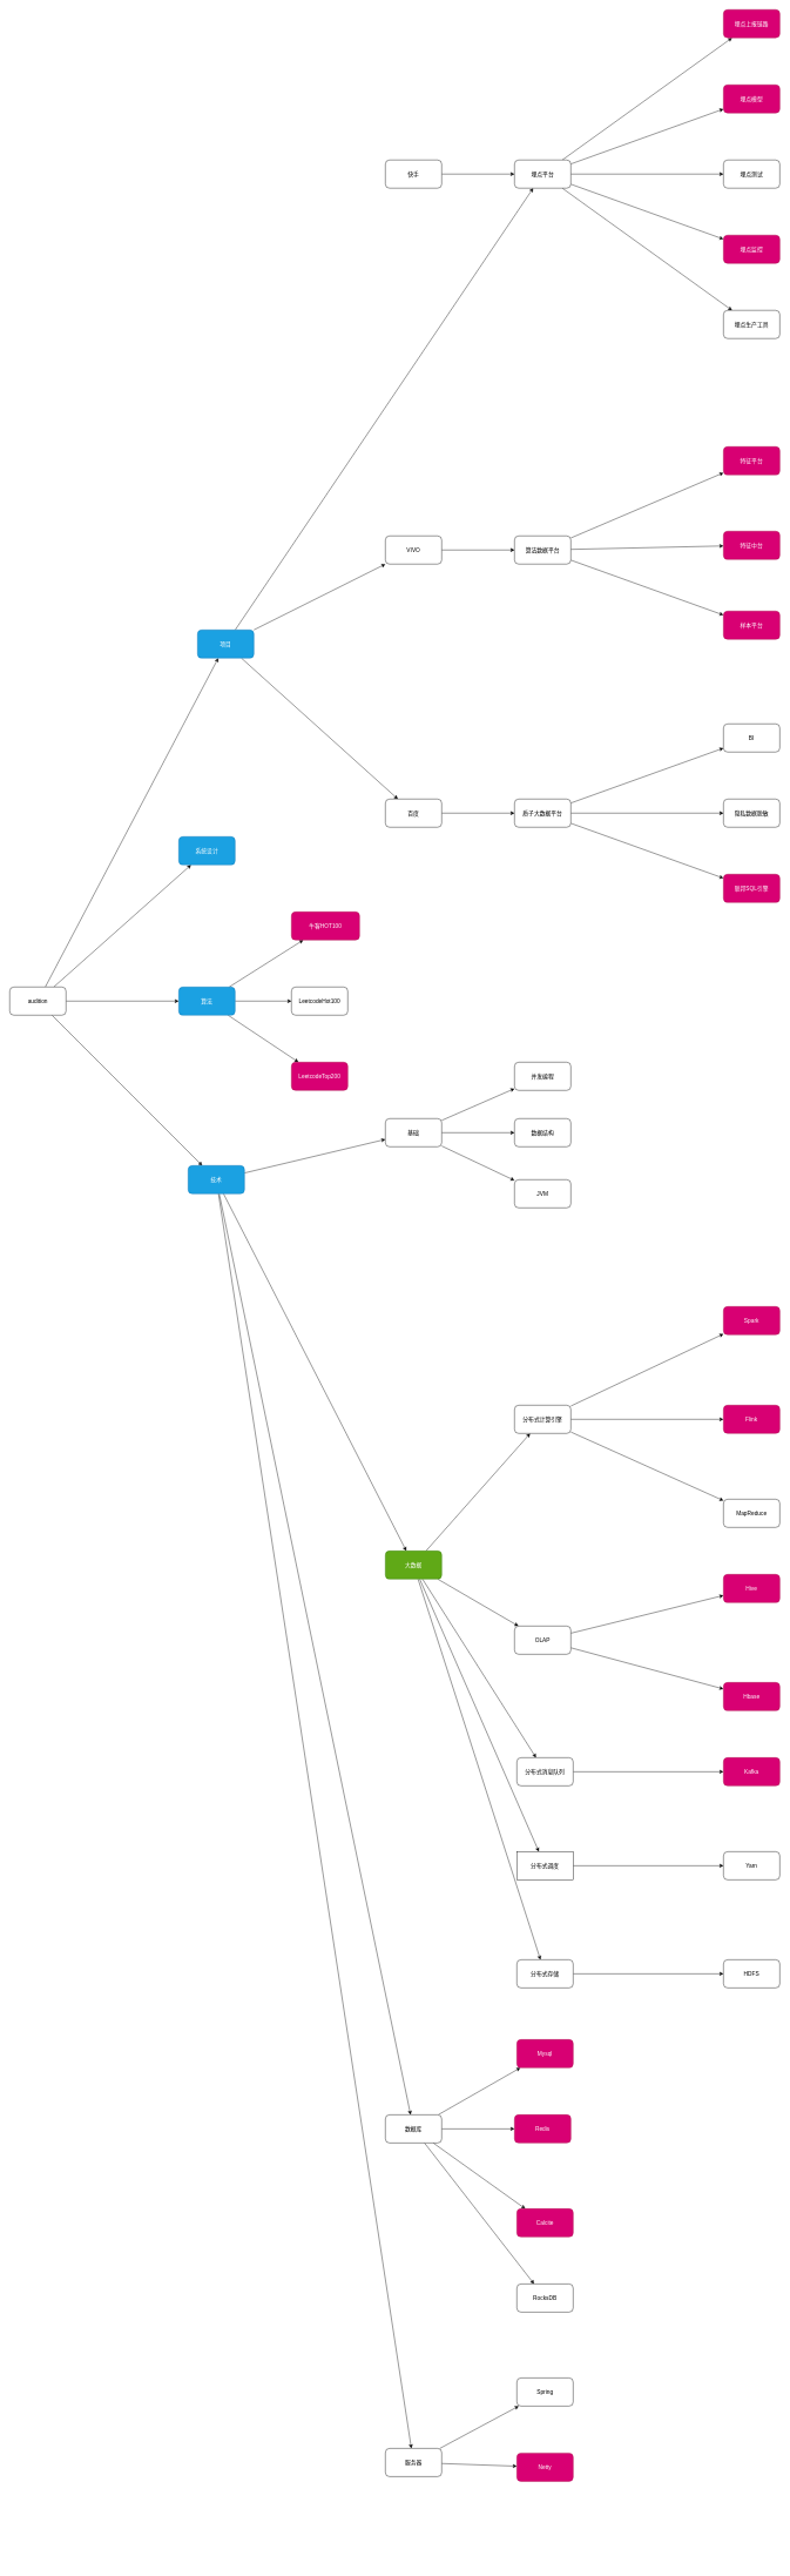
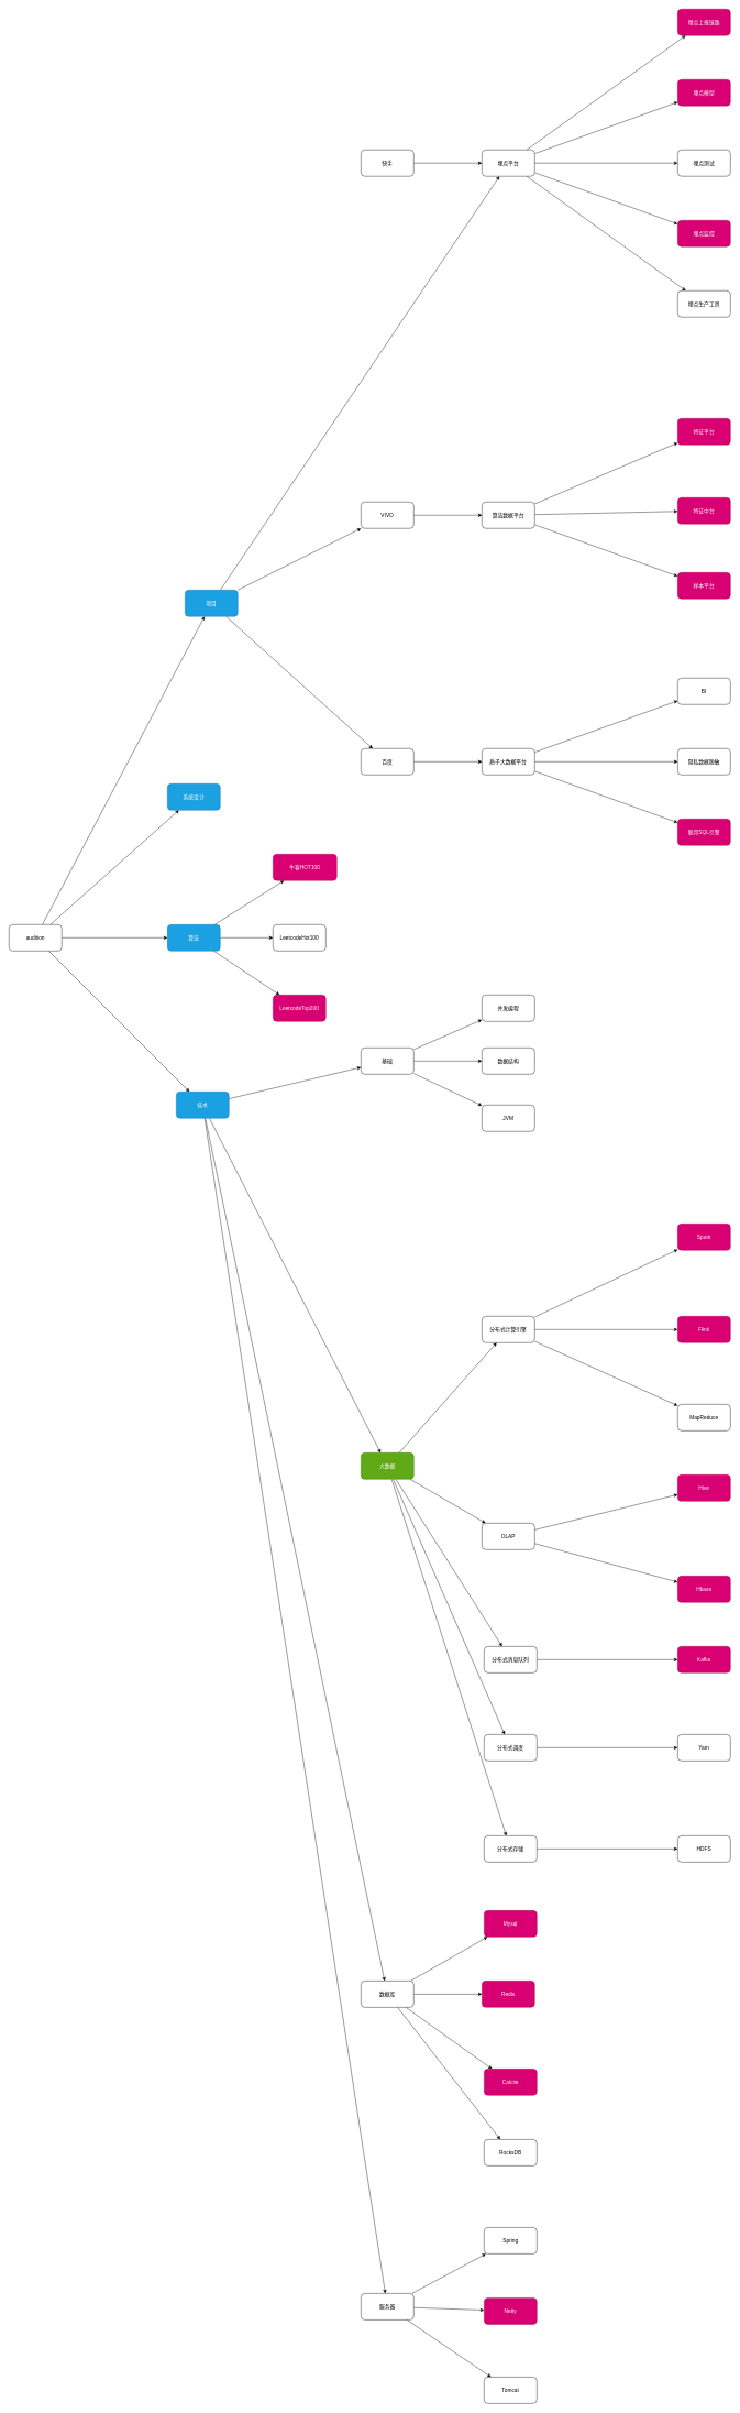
  <mxCell id="0" />
  <mxCell id="1" parent="0" />
  <mxCell id="2" value="" style="rounded=0;orthogonalLoop=1;jettySize=auto;html=1;" parent="1" source="6" target="10" edge="1"><mxGeometry relative="1" as="geometry" /></mxCell>
  <mxCell id="3" value="" style="rounded=0;orthogonalLoop=1;jettySize=auto;html=1;" parent="1" source="6" target="14" edge="1"><mxGeometry relative="1" as="geometry" /></mxCell>
  <mxCell id="4" value="" style="rounded=0;orthogonalLoop=1;jettySize=auto;html=1;" parent="1" source="6" target="19" edge="1"><mxGeometry relative="1" as="geometry" /></mxCell>
  <mxCell id="5" value="" style="rounded=0;orthogonalLoop=1;jettySize=auto;html=1;" edge="1" parent="1" source="6" target="105"><mxGeometry relative="1" as="geometry" /></mxCell>
  <mxCell id="6" value="audition" style="rounded=1;whiteSpace=wrap;html=1;" parent="1" vertex="1"><mxGeometry x="20" y="2100" width="120" height="60" as="geometry" /></mxCell>
  <mxCell id="7" value="" style="rounded=0;orthogonalLoop=1;jettySize=auto;html=1;" parent="1" source="10" target="51" edge="1"><mxGeometry relative="1" as="geometry" /></mxCell>
  <mxCell id="8" value="" style="rounded=0;orthogonalLoop=1;jettySize=auto;html=1;" parent="1" source="10" target="52" edge="1"><mxGeometry relative="1" as="geometry" /></mxCell>
  <mxCell id="9" value="" style="rounded=0;orthogonalLoop=1;jettySize=auto;html=1;" parent="1" source="10" target="53" edge="1"><mxGeometry relative="1" as="geometry" /></mxCell>
  <mxCell id="10" value="算法" style="rounded=1;whiteSpace=wrap;html=1;fillColor=#1ba1e2;fontColor=#ffffff;strokeColor=#006EAF;" parent="1" vertex="1"><mxGeometry x="380" y="2100" width="120" height="60" as="geometry" /></mxCell>
  <mxCell id="11" value="" style="rounded=0;orthogonalLoop=1;jettySize=auto;html=1;" parent="1" source="14" target="31" edge="1"><mxGeometry relative="1" as="geometry" /></mxCell>
  <mxCell id="12" value="" style="rounded=0;orthogonalLoop=1;jettySize=auto;html=1;" parent="1" source="14" target="23" edge="1"><mxGeometry relative="1" as="geometry" /></mxCell>
  <mxCell id="13" value="" style="rounded=0;orthogonalLoop=1;jettySize=auto;html=1;" parent="1" source="14" target="25" edge="1"><mxGeometry relative="1" as="geometry" /></mxCell>
  <mxCell id="14" value="项目" style="rounded=1;whiteSpace=wrap;html=1;fillColor=#1ba1e2;fontColor=#ffffff;strokeColor=#006EAF;" parent="1" vertex="1"><mxGeometry x="420" y="1340" width="120" height="60" as="geometry" /></mxCell>
  <mxCell id="15" value="" style="rounded=0;orthogonalLoop=1;jettySize=auto;html=1;" parent="1" source="19" target="57" edge="1"><mxGeometry relative="1" as="geometry" /></mxCell>
  <mxCell id="16" value="" style="rounded=0;orthogonalLoop=1;jettySize=auto;html=1;" parent="1" source="19" target="63" edge="1"><mxGeometry relative="1" as="geometry" /></mxCell>
  <mxCell id="17" value="" style="rounded=0;orthogonalLoop=1;jettySize=auto;html=1;" parent="1" source="19" target="68" edge="1"><mxGeometry relative="1" as="geometry" /></mxCell>
  <mxCell id="18" value="" style="rounded=0;orthogonalLoop=1;jettySize=auto;html=1;" edge="1" parent="1" source="19" target="100"><mxGeometry relative="1" as="geometry" /></mxCell>
  <mxCell id="19" value="技术" style="rounded=1;whiteSpace=wrap;html=1;fillColor=#1ba1e2;fontColor=#ffffff;strokeColor=#006EAF;" parent="1" vertex="1"><mxGeometry x="400" y="2480" width="120" height="60" as="geometry" /></mxCell>
  <mxCell id="20" value="" style="rounded=0;orthogonalLoop=1;jettySize=auto;html=1;" parent="1" source="21" target="31" edge="1"><mxGeometry relative="1" as="geometry" /></mxCell>
  <mxCell id="21" value="快手" style="rounded=1;whiteSpace=wrap;html=1;" parent="1" vertex="1"><mxGeometry x="820" y="340" width="120" height="60" as="geometry" /></mxCell>
  <mxCell id="22" value="" style="edgeStyle=orthogonalEdgeStyle;rounded=0;orthogonalLoop=1;jettySize=auto;html=1;" parent="1" source="23" target="46" edge="1"><mxGeometry relative="1" as="geometry" /></mxCell>
  <mxCell id="23" value="VIVO" style="rounded=1;whiteSpace=wrap;html=1;" parent="1" vertex="1"><mxGeometry x="820" y="1140" width="120" height="60" as="geometry" /></mxCell>
  <mxCell id="24" value="" style="rounded=0;orthogonalLoop=1;jettySize=auto;html=1;" parent="1" source="25" target="40" edge="1"><mxGeometry relative="1" as="geometry" /></mxCell>
  <mxCell id="25" value="百度" style="rounded=1;whiteSpace=wrap;html=1;" parent="1" vertex="1"><mxGeometry x="820" y="1700" width="120" height="60" as="geometry" /></mxCell>
  <mxCell id="26" value="" style="rounded=0;orthogonalLoop=1;jettySize=auto;html=1;" parent="1" source="31" target="32" edge="1"><mxGeometry relative="1" as="geometry" /></mxCell>
  <mxCell id="27" value="" style="rounded=0;orthogonalLoop=1;jettySize=auto;html=1;" parent="1" source="31" target="33" edge="1"><mxGeometry relative="1" as="geometry" /></mxCell>
  <mxCell id="28" value="" style="rounded=0;orthogonalLoop=1;jettySize=auto;html=1;" parent="1" source="31" target="34" edge="1"><mxGeometry relative="1" as="geometry" /></mxCell>
  <mxCell id="29" value="" style="rounded=0;orthogonalLoop=1;jettySize=auto;html=1;" parent="1" source="31" target="35" edge="1"><mxGeometry relative="1" as="geometry" /></mxCell>
  <mxCell id="30" value="" style="rounded=0;orthogonalLoop=1;jettySize=auto;html=1;" parent="1" source="31" target="36" edge="1"><mxGeometry relative="1" as="geometry" /></mxCell>
  <mxCell id="31" value="埋点平台" style="rounded=1;whiteSpace=wrap;html=1;" parent="1" vertex="1"><mxGeometry x="1095" y="340" width="120" height="60" as="geometry" /></mxCell>
  <mxCell id="32" value="埋点模型" style="rounded=1;whiteSpace=wrap;html=1;fillColor=#d80073;fontColor=#ffffff;strokeColor=#A50040;" parent="1" vertex="1"><mxGeometry x="1540" y="180" width="120" height="60" as="geometry" /></mxCell>
  <mxCell id="33" value="埋点生产工具" style="rounded=1;whiteSpace=wrap;html=1;" parent="1" vertex="1"><mxGeometry x="1540" y="660" width="120" height="60" as="geometry" /></mxCell>
  <mxCell id="34" value="埋点监控" style="rounded=1;whiteSpace=wrap;html=1;fillColor=#d80073;fontColor=#ffffff;strokeColor=#A50040;" parent="1" vertex="1"><mxGeometry x="1540" width="120" height="60" as="geometry" y="500" /></mxCell>
  <mxCell id="35" value="埋点测试" style="rounded=1;whiteSpace=wrap;html=1;" parent="1" vertex="1"><mxGeometry x="1540" y="340" width="120" height="60" as="geometry" /></mxCell>
  <mxCell id="36" value="埋点上报链路" style="rounded=1;whiteSpace=wrap;html=1;fillColor=#d80073;fontColor=#ffffff;strokeColor=#A50040;" parent="1" vertex="1"><mxGeometry x="1540" y="20" width="120" height="60" as="geometry" /></mxCell>
  <mxCell id="37" value="" style="rounded=0;orthogonalLoop=1;jettySize=auto;html=1;" parent="1" source="40" target="41" edge="1"><mxGeometry relative="1" as="geometry" /></mxCell>
  <mxCell id="38" value="" style="rounded=0;orthogonalLoop=1;jettySize=auto;html=1;" parent="1" source="40" target="42" edge="1"><mxGeometry relative="1" as="geometry" /></mxCell>
  <mxCell id="39" value="" style="rounded=0;orthogonalLoop=1;jettySize=auto;html=1;" parent="1" source="40" target="50" edge="1"><mxGeometry relative="1" as="geometry" /></mxCell>
  <mxCell id="40" value="质子大数据平台" style="rounded=1;whiteSpace=wrap;html=1;" parent="1" vertex="1"><mxGeometry x="1095" y="1700" width="120" height="60" as="geometry" /></mxCell>
  <mxCell id="41" value="BI" style="rounded=1;whiteSpace=wrap;html=1;" parent="1" vertex="1"><mxGeometry x="1540" y="1540" width="120" height="60" as="geometry" /></mxCell>
  <mxCell id="42" value="联邦SQL引擎" style="rounded=1;whiteSpace=wrap;html=1;fillColor=#d80073;fontColor=#ffffff;strokeColor=#A50040;" parent="1" vertex="1"><mxGeometry x="1540" y="1860" width="120" height="60" as="geometry" /></mxCell>
  <mxCell id="43" value="" style="rounded=0;orthogonalLoop=1;jettySize=auto;html=1;" parent="1" source="46" target="47" edge="1"><mxGeometry relative="1" as="geometry" /></mxCell>
  <mxCell id="44" value="" style="rounded=0;orthogonalLoop=1;jettySize=auto;html=1;" parent="1" source="46" target="48" edge="1"><mxGeometry relative="1" as="geometry" /></mxCell>
  <mxCell id="45" value="" style="rounded=0;orthogonalLoop=1;jettySize=auto;html=1;" parent="1" source="46" target="49" edge="1"><mxGeometry relative="1" as="geometry" /></mxCell>
  <mxCell id="46" value="算法数据平台" style="rounded=1;whiteSpace=wrap;html=1;" parent="1" vertex="1"><mxGeometry x="1095" y="1140" width="120" height="60" as="geometry" /></mxCell>
  <mxCell id="47" value="特征平台" style="rounded=1;whiteSpace=wrap;html=1;fillColor=#d80073;fontColor=#ffffff;strokeColor=#A50040;" parent="1" vertex="1"><mxGeometry x="1540" y="950" width="120" height="60" as="geometry" /></mxCell>
  <mxCell id="48" value="样本平台" style="rounded=1;whiteSpace=wrap;html=1;fillColor=#d80073;fontColor=#ffffff;strokeColor=#A50040;" parent="1" vertex="1"><mxGeometry x="1540" y="1300" width="120" height="60" as="geometry" /></mxCell>
  <mxCell id="49" value="特征中台" style="rounded=1;whiteSpace=wrap;html=1;fillColor=#d80073;fontColor=#ffffff;strokeColor=#A50040;" parent="1" vertex="1"><mxGeometry x="1540" y="1130" width="120" height="60" as="geometry" /></mxCell>
  <mxCell id="50" value="隐私数据脱敏" style="rounded=1;whiteSpace=wrap;html=1;" parent="1" vertex="1"><mxGeometry x="1540" y="1700" width="120" height="60" as="geometry" /></mxCell>
  <mxCell id="51" value="牛客HOT100" style="rounded=1;whiteSpace=wrap;html=1;fillColor=#d80073;fontColor=#ffffff;strokeColor=#A50040;" parent="1" vertex="1"><mxGeometry x="620" y="1940" width="145" height="60" as="geometry" /></mxCell>
  <mxCell id="52" value="LeetcodeTop200" style="rounded=1;whiteSpace=wrap;html=1;fillColor=#d80073;fontColor=#ffffff;strokeColor=#A50040;" parent="1" vertex="1"><mxGeometry x="620" y="2260" width="120" height="60" as="geometry" /></mxCell>
  <mxCell id="53" value="LeetcodeHot100" style="rounded=1;whiteSpace=wrap;html=1;" parent="1" vertex="1"><mxGeometry x="620" y="2100" width="120" height="60" as="geometry" /></mxCell>
  <mxCell id="54" value="" style="rounded=0;orthogonalLoop=1;jettySize=auto;html=1;" edge="1" parent="1" source="57" target="94"><mxGeometry relative="1" as="geometry" /></mxCell>
+ <mxCell id="55" value="" style="rounded=0;orthogonalLoop=1;jettySize=auto;html=1;" edge="1" parent="1" source="57" target="95"><mxGeometry relative="1" as="geometry" /></mxCell>
  <mxCell id="56" value="" style="rounded=0;orthogonalLoop=1;jettySize=auto;html=1;" edge="1" parent="1" source="57" target="96"><mxGeometry relative="1" as="geometry" /></mxCell>
  <mxCell id="57" value="服务器" style="rounded=1;whiteSpace=wrap;html=1;" parent="1" vertex="1"><mxGeometry x="820" y="5210" width="120" height="60" as="geometry" /></mxCell>
  <mxCell id="58" value="" style="rounded=0;orthogonalLoop=1;jettySize=auto;html=1;" parent="1" source="63" target="72" edge="1"><mxGeometry relative="1" as="geometry" /></mxCell>
  <mxCell id="59" value="" style="rounded=0;orthogonalLoop=1;jettySize=auto;html=1;" parent="1" source="63" target="75" edge="1"><mxGeometry relative="1" as="geometry" /></mxCell>
  <mxCell id="60" value="" style="rounded=0;orthogonalLoop=1;jettySize=auto;html=1;" parent="1" source="63" target="77" edge="1"><mxGeometry relative="1" as="geometry" /></mxCell>
  <mxCell id="61" value="" style="rounded=0;orthogonalLoop=1;jettySize=auto;html=1;" parent="1" source="63" target="86" edge="1"><mxGeometry relative="1" as="geometry" /></mxCell>
  <mxCell id="62" value="" style="rounded=0;orthogonalLoop=1;jettySize=auto;html=1;" parent="1" source="63" target="89" edge="1"><mxGeometry relative="1" as="geometry" /></mxCell>
  <mxCell id="63" value="大数据" style="rounded=1;whiteSpace=wrap;html=1;fillColor=#60a917;fontColor=#ffffff;strokeColor=#2D7600;" parent="1" vertex="1"><mxGeometry x="820" y="3300" width="120" height="60" as="geometry" /></mxCell>
  <mxCell id="64" value="" style="rounded=0;orthogonalLoop=1;jettySize=auto;html=1;" parent="1" source="68" target="80" edge="1"><mxGeometry relative="1" as="geometry" /></mxCell>
  <mxCell id="65" value="" style="rounded=0;orthogonalLoop=1;jettySize=auto;html=1;" parent="1" source="68" target="81" edge="1"><mxGeometry relative="1" as="geometry" /></mxCell>
  <mxCell id="66" value="" style="rounded=0;orthogonalLoop=1;jettySize=auto;html=1;" parent="1" source="68" target="82" edge="1"><mxGeometry relative="1" as="geometry" /></mxCell>
  <mxCell id="67" value="" style="rounded=0;orthogonalLoop=1;jettySize=auto;html=1;" parent="1" source="68" target="84" edge="1"><mxGeometry relative="1" as="geometry" /></mxCell>
  <mxCell id="68" value="数据库" style="rounded=1;whiteSpace=wrap;html=1;" parent="1" vertex="1"><mxGeometry x="820" y="4500" width="120" height="60" as="geometry" /></mxCell>
  <mxCell id="69" value="" style="rounded=0;orthogonalLoop=1;jettySize=auto;html=1;" parent="1" source="72" target="78" edge="1"><mxGeometry relative="1" as="geometry" /></mxCell>
  <mxCell id="70" value="" style="rounded=0;orthogonalLoop=1;jettySize=auto;html=1;" parent="1" source="72" target="79" edge="1"><mxGeometry relative="1" as="geometry" /></mxCell>
  <mxCell id="71" value="" style="rounded=0;orthogonalLoop=1;jettySize=auto;html=1;" edge="1" parent="1" source="72" target="91"><mxGeometry relative="1" as="geometry" /></mxCell>
  <mxCell id="72" value="分布式计算引擎" style="rounded=1;whiteSpace=wrap;html=1;" parent="1" vertex="1"><mxGeometry x="1095" y="2990" width="120" height="60" as="geometry" /></mxCell>
  <mxCell id="73" value="" style="rounded=0;orthogonalLoop=1;jettySize=auto;html=1;" edge="1" parent="1" source="75" target="90"><mxGeometry relative="1" as="geometry" /></mxCell>
  <mxCell id="74" value="" style="rounded=0;orthogonalLoop=1;jettySize=auto;html=1;" edge="1" parent="1" source="75" target="92"><mxGeometry relative="1" as="geometry" /></mxCell>
  <mxCell id="75" value="OLAP" style="rounded=1;whiteSpace=wrap;html=1;" parent="1" vertex="1"><mxGeometry x="1095" y="3460" width="120" height="60" as="geometry" /></mxCell>
  <mxCell id="76" value="" style="rounded=0;orthogonalLoop=1;jettySize=auto;html=1;" parent="1" source="77" target="83" edge="1"><mxGeometry relative="1" as="geometry" /></mxCell>
  <mxCell id="77" value="分布式消息队列" style="rounded=1;whiteSpace=wrap;html=1;" parent="1" vertex="1"><mxGeometry x="1100" y="3740" width="120" height="60" as="geometry" /></mxCell>
  <mxCell id="78" value="Spark" style="rounded=1;whiteSpace=wrap;html=1;fillColor=#d80073;fontColor=#ffffff;strokeColor=#A50040;" parent="1" vertex="1"><mxGeometry x="1540" y="2780" width="120" height="60" as="geometry" /></mxCell>
  <mxCell id="79" value="MapReduce" style="rounded=1;whiteSpace=wrap;html=1;" parent="1" vertex="1"><mxGeometry x="1540" y="3190" width="120" height="60" as="geometry" /></mxCell>
  <mxCell id="80" value="Mysql" style="rounded=1;whiteSpace=wrap;html=1;fillColor=#d80073;fontColor=#ffffff;strokeColor=#A50040;" parent="1" vertex="1"><mxGeometry x="1100" y="4340" width="120" height="60" as="geometry" /></mxCell>
  <mxCell id="81" value="Redis" style="rounded=1;whiteSpace=wrap;html=1;fillColor=#d80073;fontColor=#ffffff;strokeColor=#A50040;" parent="1" vertex="1"><mxGeometry x="1095" y="4500" width="120" height="60" as="geometry" /></mxCell>
  <mxCell id="82" value="Calcite" style="rounded=1;whiteSpace=wrap;html=1;fillColor=#d80073;fontColor=#ffffff;strokeColor=#A50040;" parent="1" vertex="1"><mxGeometry x="1100" y="4700" width="120" height="60" as="geometry" /></mxCell>
  <mxCell id="83" value="Kafka" style="rounded=1;whiteSpace=wrap;html=1;fillColor=#d80073;fontColor=#ffffff;strokeColor=#A50040;" parent="1" vertex="1"><mxGeometry x="1540" y="3740" width="120" height="60" as="geometry" /></mxCell>
  <mxCell id="84" value="RocksDB" style="rounded=1;whiteSpace=wrap;html=1;" parent="1" vertex="1"><mxGeometry x="1100" y="4860" width="120" height="60" as="geometry" /></mxCell>
  <mxCell id="85" value="" style="rounded=0;orthogonalLoop=1;jettySize=auto;html=1;" parent="1" source="86" target="87" edge="1"><mxGeometry relative="1" as="geometry" /></mxCell>
- <mxCell id="86" value="分布式调度" style="whiteSpace=wrap;html=1;rounded=0;" parent="1" vertex="1"><mxGeometry x="1100" y="3940" width="120" height="60" as="geometry" /></mxCell>
+ <mxCell id="86" value="分布式调度" style="rounded=1;whiteSpace=wrap;html=1;" parent="1" vertex="1"><mxGeometry x="1100" y="3940" width="120" height="60" as="geometry" /></mxCell>
  <mxCell id="87" value="Yarn" style="rounded=1;whiteSpace=wrap;html=1;" parent="1" vertex="1"><mxGeometry x="1540" y="3940" width="120" height="60" as="geometry" /></mxCell>
  <mxCell id="88" value="" style="rounded=0;orthogonalLoop=1;jettySize=auto;html=1;" edge="1" parent="1" source="89" target="93"><mxGeometry relative="1" as="geometry" /></mxCell>
  <mxCell id="89" value="分布式存储" style="rounded=1;whiteSpace=wrap;html=1;" parent="1" vertex="1"><mxGeometry x="1100" y="4170" width="120" height="60" as="geometry" /></mxCell>
  <mxCell id="90" value="Hive" style="rounded=1;whiteSpace=wrap;html=1;fillColor=#d80073;fontColor=#ffffff;strokeColor=#A50040;" vertex="1" parent="1"><mxGeometry x="1540" y="3350" width="120" height="60" as="geometry" /></mxCell>
  <mxCell id="91" value="Flink" style="rounded=1;whiteSpace=wrap;html=1;fillColor=#d80073;fontColor=#ffffff;strokeColor=#A50040;" vertex="1" parent="1"><mxGeometry x="1540" y="2990" width="120" height="60" as="geometry" /></mxCell>
  <mxCell id="92" value="Hbase" style="rounded=1;whiteSpace=wrap;html=1;fillColor=#d80073;fontColor=#ffffff;strokeColor=#A50040;" vertex="1" parent="1"><mxGeometry x="1540" y="3580" width="120" height="60" as="geometry" /></mxCell>
  <mxCell id="93" value="HDFS" style="rounded=1;whiteSpace=wrap;html=1;" vertex="1" parent="1"><mxGeometry x="1540" y="4170" width="120" height="60" as="geometry" /></mxCell>
  <mxCell id="94" value="Netty" style="rounded=1;whiteSpace=wrap;html=1;fillColor=#d80073;fontColor=#ffffff;strokeColor=#A50040;" vertex="1" parent="1"><mxGeometry x="1100" y="5220" width="120" height="60" as="geometry" /></mxCell>
+ <mxCell id="95" value="Tomcat" style="rounded=1;whiteSpace=wrap;html=1;" vertex="1" parent="1"><mxGeometry x="1100" y="5400" width="120" height="60" as="geometry" /></mxCell>
  <mxCell id="96" value="Spring" style="rounded=1;whiteSpace=wrap;html=1;" vertex="1" parent="1"><mxGeometry x="1100" y="5060" width="120" height="60" as="geometry" /></mxCell>
  <mxCell id="97" value="" style="rounded=0;orthogonalLoop=1;jettySize=auto;html=1;" edge="1" parent="1" source="100" target="102"><mxGeometry relative="1" as="geometry" /></mxCell>
  <mxCell id="98" value="" style="rounded=0;orthogonalLoop=1;jettySize=auto;html=1;" edge="1" parent="1" source="100" target="103"><mxGeometry relative="1" as="geometry" /></mxCell>
  <mxCell id="99" value="" style="rounded=0;orthogonalLoop=1;jettySize=auto;html=1;" edge="1" parent="1" source="100" target="104"><mxGeometry relative="1" as="geometry" /></mxCell>
  <mxCell id="100" value="基础" style="rounded=1;whiteSpace=wrap;html=1;" vertex="1" parent="1"><mxGeometry x="820" y="2380" width="120" height="60" as="geometry" /></mxCell>
  <mxCell id="101" style="edgeStyle=orthogonalEdgeStyle;rounded=0;orthogonalLoop=1;jettySize=auto;html=1;exitX=0.5;exitY=1;exitDx=0;exitDy=0;" edge="1" parent="1" source="68" target="68"><mxGeometry relative="1" as="geometry" /></mxCell>
  <mxCell id="102" value="并发编程" style="rounded=1;whiteSpace=wrap;html=1;" vertex="1" parent="1"><mxGeometry x="1095" y="2260" width="120" height="60" as="geometry" /></mxCell>
  <mxCell id="103" value="JVM" style="rounded=1;whiteSpace=wrap;html=1;" vertex="1" parent="1"><mxGeometry x="1095" y="2510" width="120" height="60" as="geometry" /></mxCell>
  <mxCell id="104" value="数据结构" style="rounded=1;whiteSpace=wrap;html=1;" vertex="1" parent="1"><mxGeometry x="1095" y="2380" width="120" height="60" as="geometry" /></mxCell>
  <mxCell id="105" value="系统设计" style="rounded=1;whiteSpace=wrap;html=1;fillColor=#1ba1e2;fontColor=#ffffff;strokeColor=#006EAF;" vertex="1" parent="1"><mxGeometry x="380" y="1780" width="120" height="60" as="geometry" /></mxCell>
